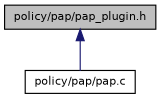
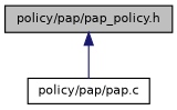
  digraph {
    node [color=black fontname=Helvetica fontsize=10 shape=record style=filled]
-   n1 [fillcolor=grey75 fontcolor=black height=0.2 label="policy/pap/pap_plugin.h" width=0.4]
+   n1 [fillcolor=grey75 fontcolor=black height=0.2 label="policy/pap/pap_policy.h" width=0.4]
    n2 [fillcolor=white height=0.2 label="policy/pap/pap.c" width=0.4]
    n1 -> n2 [color=midnightblue dir=back fontname=Helvetica fontsize=10 labelfontname=Helvetica labelfontsize=10 style=solid]
  }
